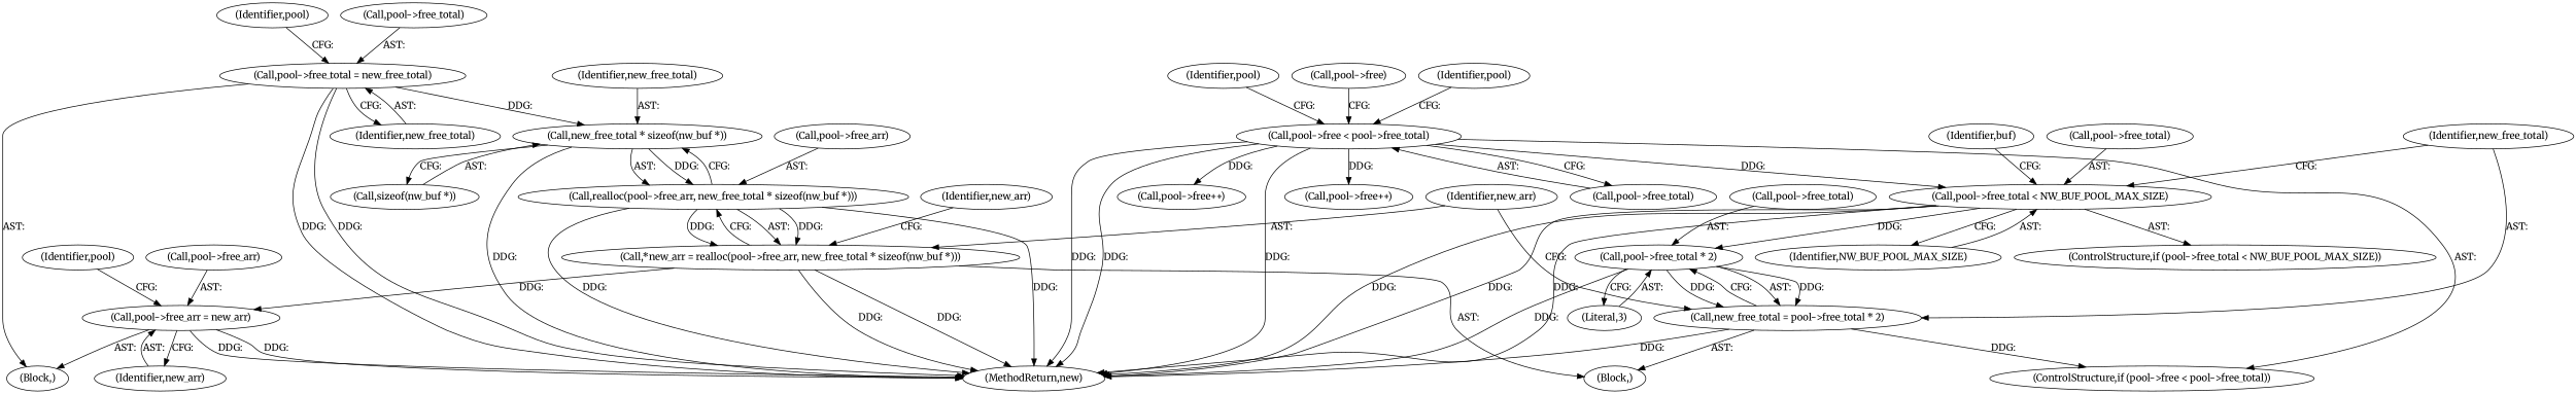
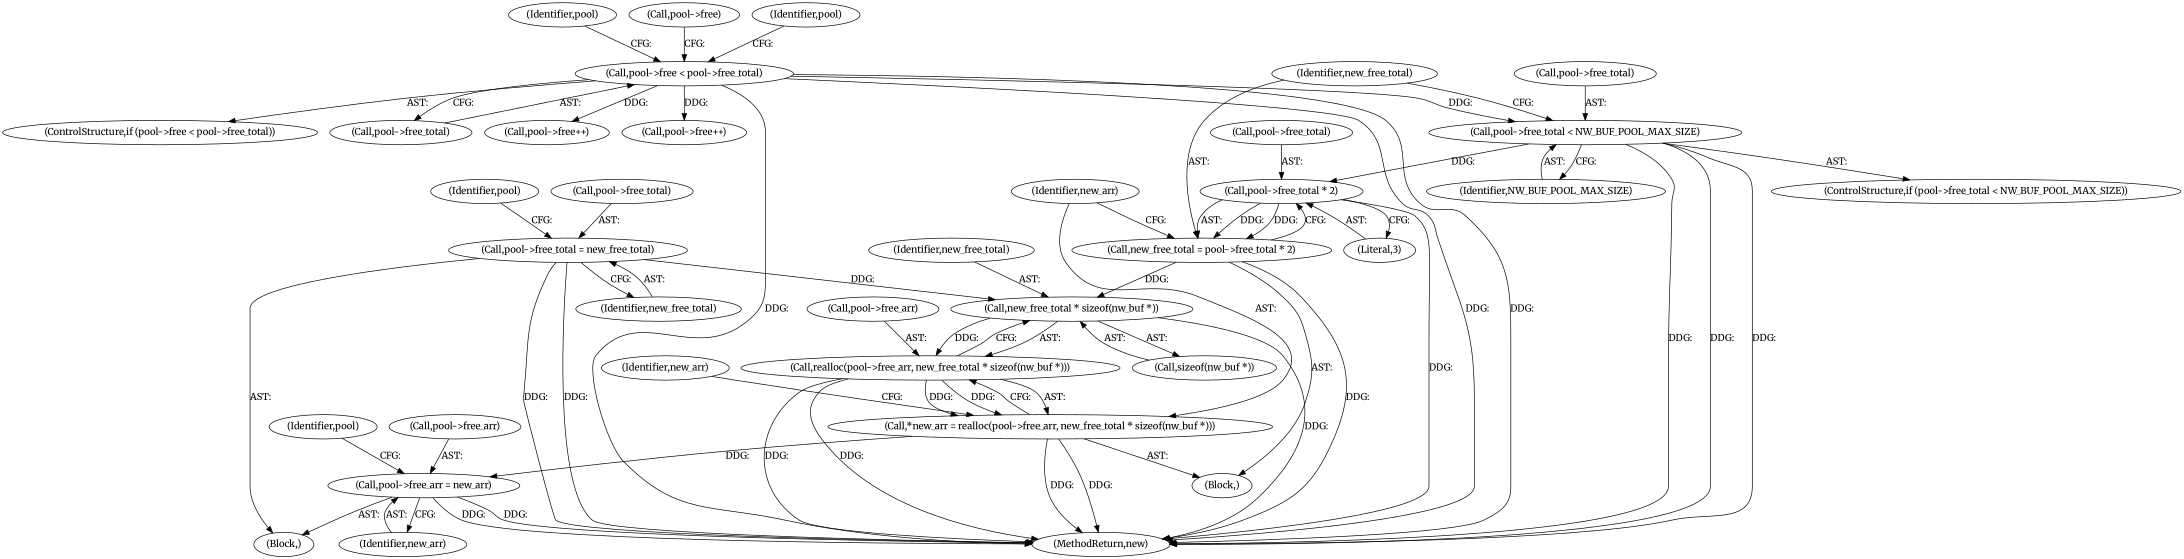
  digraph {
    fontname=Merriweather
    node [fontname=Merriweather]
    edge [fontname=Merriweather]
    n1 [label="(Call,pool->free_total * 2)"]
    n2 [label="(Call,new_free_total = pool->free_total * 2)"]
    n3 [label="(Literal,3)"]
    n4 [label="(MethodReturn,new)"]
    n5 [label="(Call,new_free_total * sizeof(nw_buf *))"]
    n6 [label="(Block,)"]
    n7 [label="(Call,pool->free_total < NW_BUF_POOL_MAX_SIZE)"]
    n8 [label="(ControlStructure,if (pool->free_total < NW_BUF_POOL_MAX_SIZE))"]
    n9 [label="(Identifier,NW_BUF_POOL_MAX_SIZE)"]
    n10 [label="(Call,pool->free < pool->free_total)"]
    n11 [label="(ControlStructure,if (pool->free < pool->free_total))"]
    n12 [label="(Call,pool->free_total)"]
    n13 [label="(Call,pool->free++)"]
    n14 [label="(Call,pool->free++)"]
    n15 [label="(Call,realloc(pool->free_arr, new_free_total * sizeof(nw_buf *)))"]
    n16 [label="(Call,sizeof(nw_buf *))"]
    n17 [label="(Call,*new_arr = realloc(pool->free_arr, new_free_total * sizeof(nw_buf *)))"]
    n18 [label="(Call,pool->free_total = new_free_total)"]
    n19 [label="(Block,)"]
    n20 [label="(Identifier,new_free_total)"]
    n21 [label="(Call,pool->free_arr = new_arr)"]
    n22 [label="(Identifier,new_arr)"]
    n23 [label="(Identifier,pool)"]
    n24 [label="(Call,pool->free_total)"]
    n25 [label="(Identifier,new_arr)"]
    n26 [label="(Call,pool->free_arr)"]
-   n27 [label="(Identifier,buf)"]
    n28 [label="(Identifier,new_arr)"]
    n29 [label="(Call,pool->free_total)"]
    n30 [label="(Identifier,new_free_total)"]
    n31 [label="(Identifier,pool)"]
    n32 [label="(Identifier,new_free_total)"]
    n33 [label="(Call,pool->free_arr)"]
    n34 [label="(Identifier,pool)"]
    n35 [label="(Call,pool->free)"]
    n36 [label="(Identifier,pool)"]
    n37 [label="(Call,pool->free_total)"]
    n1 -> n2 [label="AST: "]
    n1 -> n2 [label="DDG: "]
    n1 -> n2 [label="DDG: "]
    n1 -> n3 [label="CFG: "]
    n1 -> n4 [label="DDG: "]
    n2 -> n1 [label="CFG: "]
    n2 -> n4 [label="DDG: "]
-   n2 -> n11 [label="DDG: "]
+   n2 -> n5 [label="DDG: "]
    n2 -> n6 [label="AST: "]
    n3 -> n1 [label="AST: "]
    n5 -> n4 [label="DDG: "]
    n5 -> n15 [label="AST: "]
    n5 -> n15 [label="DDG: "]
-   n5 -> n16 [label="CFG: "]
+   n5 -> n16 [label="AST: "]
    n7 -> n1 [label="DDG: "]
    n7 -> n4 [label="DDG: "]
    n7 -> n4 [label="DDG: "]
    n7 -> n4 [label="DDG: "]
    n7 -> n8 [label="AST: "]
    n7 -> n9 [label="CFG: "]
    n9 -> n7 [label="AST: "]
    n10 -> n4 [label="DDG: "]
    n10 -> n4 [label="DDG: "]
    n10 -> n4 [label="DDG: "]
    n10 -> n7 [label="DDG: "]
    n10 -> n11 [label="AST: "]
    n10 -> n12 [label="CFG: "]
    n10 -> n13 [label="DDG: "]
    n10 -> n14 [label="DDG: "]
    n12 -> n10 [label="AST: "]
    n15 -> n4 [label="DDG: "]
    n15 -> n4 [label="DDG: "]
    n15 -> n5 [label="CFG: "]
    n15 -> n17 [label="AST: "]
    n15 -> n17 [label="DDG: "]
    n15 -> n17 [label="DDG: "]
    n16 -> n5 [label="AST: "]
    n17 -> n4 [label="DDG: "]
    n17 -> n4 [label="DDG: "]
    n17 -> n6 [label="AST: "]
    n17 -> n15 [label="CFG: "]
    n17 -> n21 [label="DDG: "]
    n18 -> n4 [label="DDG: "]
    n18 -> n4 [label="DDG: "]
    n18 -> n5 [label="DDG: "]
    n18 -> n19 [label="AST: "]
    n18 -> n20 [label="CFG: "]
    n20 -> n18 [label="AST: "]
    n21 -> n4 [label="DDG: "]
    n21 -> n4 [label="DDG: "]
    n21 -> n19 [label="AST: "]
    n21 -> n22 [label="CFG: "]
    n22 -> n21 [label="AST: "]
    n23 -> n21 [label="CFG: "]
    n24 -> n7 [label="AST: "]
    n25 -> n17 [label="CFG: "]
    n26 -> n15 [label="AST: "]
-   n27 -> n7 [label="CFG: "]
    n28 -> n2 [label="CFG: "]
    n28 -> n17 [label="AST: "]
    n29 -> n1 [label="AST: "]
    n30 -> n5 [label="AST: "]
    n31 -> n18 [label="CFG: "]
    n32 -> n2 [label="AST: "]
    n32 -> n7 [label="CFG: "]
    n33 -> n21 [label="AST: "]
    n34 -> n10 [label="CFG: "]
    n35 -> n10 [label="CFG: "]
    n36 -> n10 [label="CFG: "]
    n37 -> n18 [label="AST: "]
  }
